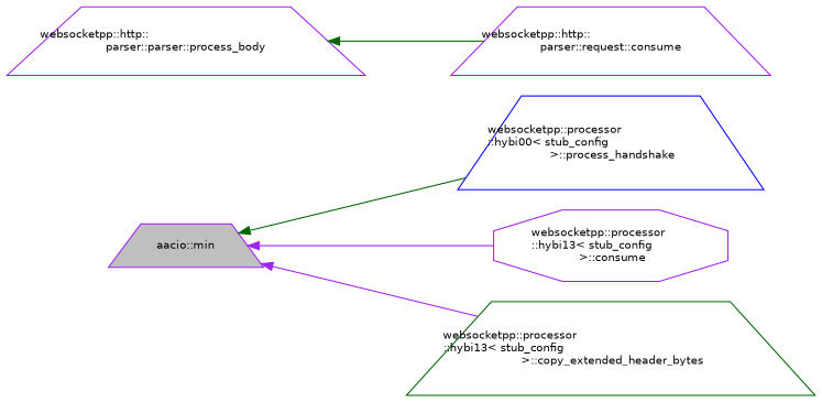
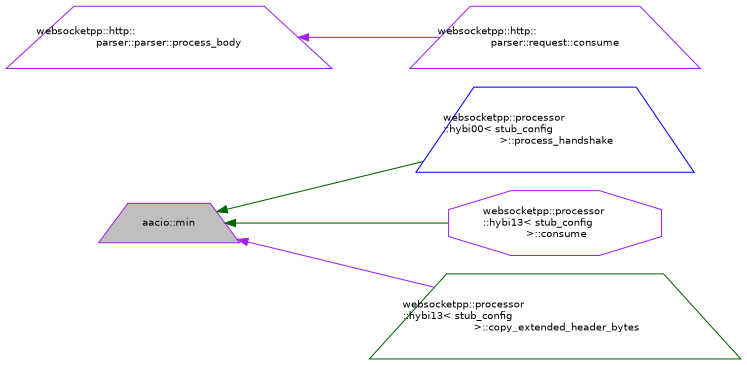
  digraph {
    rankdir=LR
    node [color=purple fillcolor=white fontname=Helvetica fontsize=10 shape=trapezium style=filled]
    edge [color=darkgreen dir=back fontname=Helvetica fontsize=10 labelfontname=Helvetica labelfontsize=10 style=solid]
    n1 [fillcolor=grey75 fontcolor=black height=0.2 label="aacio::min" width=0.4]
    n2 [color=blue height=0.2 label="websocketpp::processor\l::hybi00\< stub_config\l \>::process_handshake" width=0.4]
    n3 [height=0.2 label="websocketpp::processor\l::hybi13\< stub_config\l \>::consume" shape=octagon width=0.4]
    n4 [color=darkgreen height=0.2 label="websocketpp::processor\l::hybi13\< stub_config\l \>::copy_extended_header_bytes" width=0.4]
    n5 [height=0.2 label="websocketpp::http::\lparser::parser::process_body" width=0.4]
    n6 [height=0.2 label="websocketpp::http::\lparser::request::consume" width=0.4]
    n1 -> n2
-   n1 -> n3 [color=purple]
+   n1 -> n3
    n1 -> n4 [color=purple]
-   n5 -> n6
+   n5 -> n6 [color=purple]
  }
